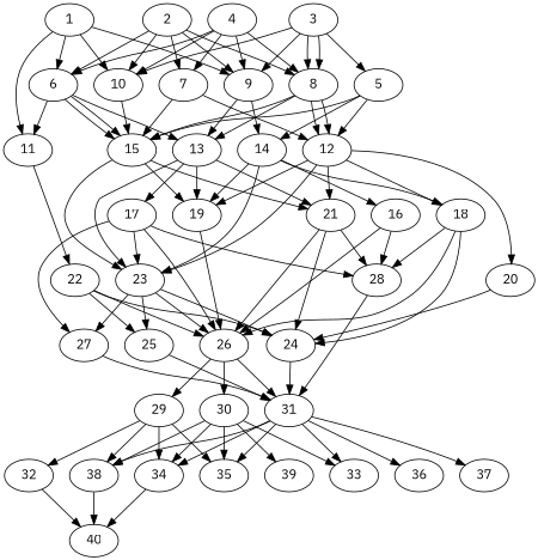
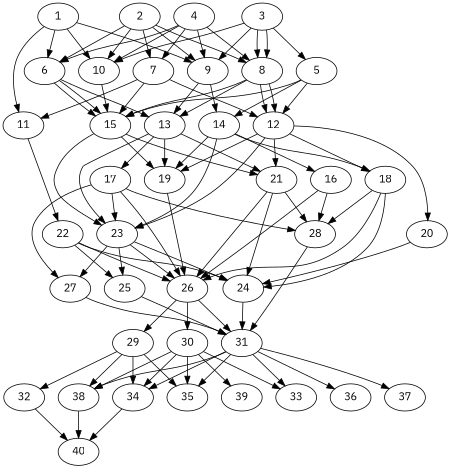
  digraph {
    fontname="IBM Plex Sans"
    node [alpha=0.13 fontname="IBM Plex Sans"]
    edge [fontname="IBM Plex Sans"]
    1 [expect_size=12591104]
    6 [alpha=0.17 expect_size=49308672]
    9 [alpha=0.19 expect_size=16760832]
    10 [alpha=0.17 expect_size=39892992]
    11 [alpha=0.09 expect_size=33179648]
    15 [alpha=0.06 expect_size=33177600]
    13 [alpha=0.12 expect_size=35042304]
    14 [alpha=0.09 expect_size=42796032]
    19 [alpha=0.16 expect_size=51927040]
    21 [expect_size=44075008]
    23 [alpha=0.07 expect_size=27310080]
    17 [alpha=0.17 expect_size=17882112]
    18 [alpha=0.02 expect_size=52184064]
    16 [alpha=0.19 expect_size=23796736]
    22 [alpha=0.18 expect_size=17340416]
    2 [alpha=0.08 expect_size=19546112]
    7 [alpha=0.15 expect_size=29529088]
    8 [alpha=0.20 expect_size=32744448]
    12 [alpha=0.04 expect_size=16323584]
    20 [expect_size=50166784]
    3 [alpha=0.03 expect_size=10636288]
    5 [alpha=0.16 expect_size=28710912]
    4 [alpha=0.16 expect_size=46725120]
    26 [alpha=0.03 expect_size=44776448]
    24 [alpha=0.12 expect_size=8172544]
    28 [alpha=0.04 expect_size=36855808]
    25 [alpha=0.08 expect_size=29573120]
    27 [alpha=0.07 expect_size=43165696]
    31 [alpha=0.09 expect_size=14318592]
    29 [alpha=0.05 expect_size=41418752]
    30 [alpha=0.01 expect_size=31686656]
    34 [alpha=0.07 expect_size=8795136]
    35 [alpha=0.00 expect_size=38273024]
    38 [expect_size=34393088]
    33 [alpha=0.06 expect_size=40209408]
    36 [alpha=0.01 expect_size=10556416]
    37 [alpha=0.07 expect_size=16896000]
    32 [alpha=0.01 expect_size=43848704]
    39 [alpha=0.19 expect_size=43363328]
    40 [alpha=0.04 expect_size=8138752]
    1 -> 6
    1 -> 9
    1 -> 10
    1 -> 11
    6 -> 15
    6 -> 15
    6 -> 13
    9 -> 13
    9 -> 14
    10 -> 15
    11 -> 22
    15 -> 19
    15 -> 21
    15 -> 23
    13 -> 19
    13 -> 21
    13 -> 23
    13 -> 17
    14 -> 19
    14 -> 23
    14 -> 18
    14 -> 16
    19 -> 26
    21 -> 26
    21 -> 24
    21 -> 28
    23 -> 26
    23 -> 24
    23 -> 25
    23 -> 27
    17 -> 23
    17 -> 26
    17 -> 28
    17 -> 27
    18 -> 26
    18 -> 24
    18 -> 28
    16 -> 26
    16 -> 28
    22 -> 26
    22 -> 24
    22 -> 25
    2 -> 6
    2 -> 9
    2 -> 10
    2 -> 7
    2 -> 8
-   6 -> 11
+   7 -> 11
    7 -> 15
    7 -> 12
    8 -> 15
    8 -> 13
    8 -> 12
    8 -> 12
    12 -> 19
    12 -> 21
    12 -> 23
    12 -> 18
    12 -> 20
    20 -> 24
    3 -> 9
    3 -> 10
    3 -> 8
    3 -> 8
    3 -> 5
    5 -> 15
    5 -> 14
    5 -> 12
    4 -> 6
    4 -> 9
    4 -> 10
    4 -> 7
    4 -> 8
    26 -> 31
    26 -> 29
    26 -> 30
    24 -> 31
    28 -> 31
    25 -> 31
    27 -> 31
    31 -> 34
    31 -> 35
    31 -> 38
    31 -> 33
    31 -> 36
    31 -> 37
    29 -> 34
    29 -> 35
    29 -> 38
    29 -> 32
    30 -> 34
    30 -> 35
    30 -> 38
    30 -> 33
    30 -> 39
    34 -> 40
    38 -> 40
    32 -> 40
  }
